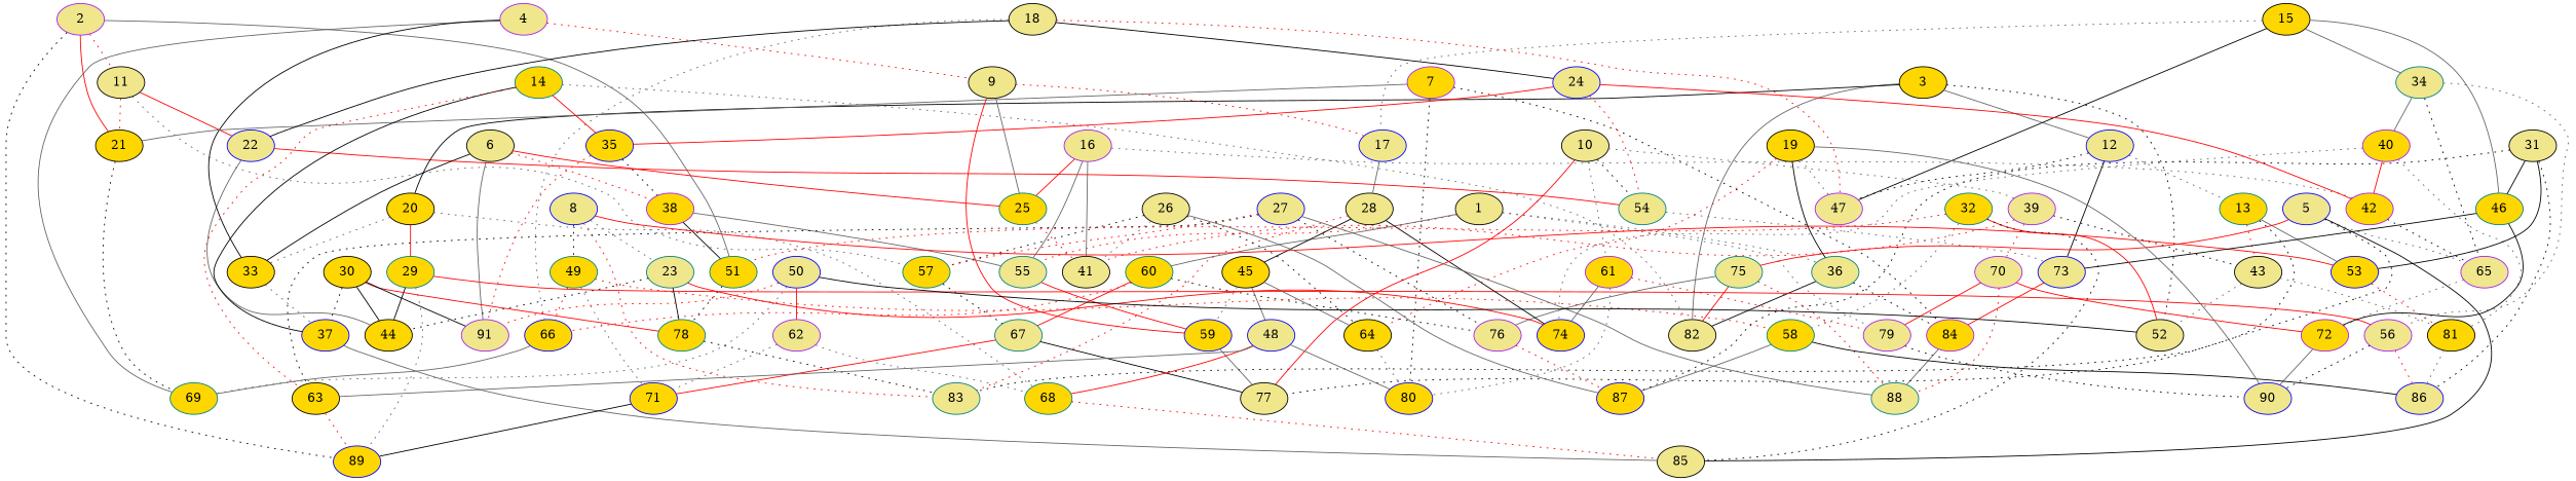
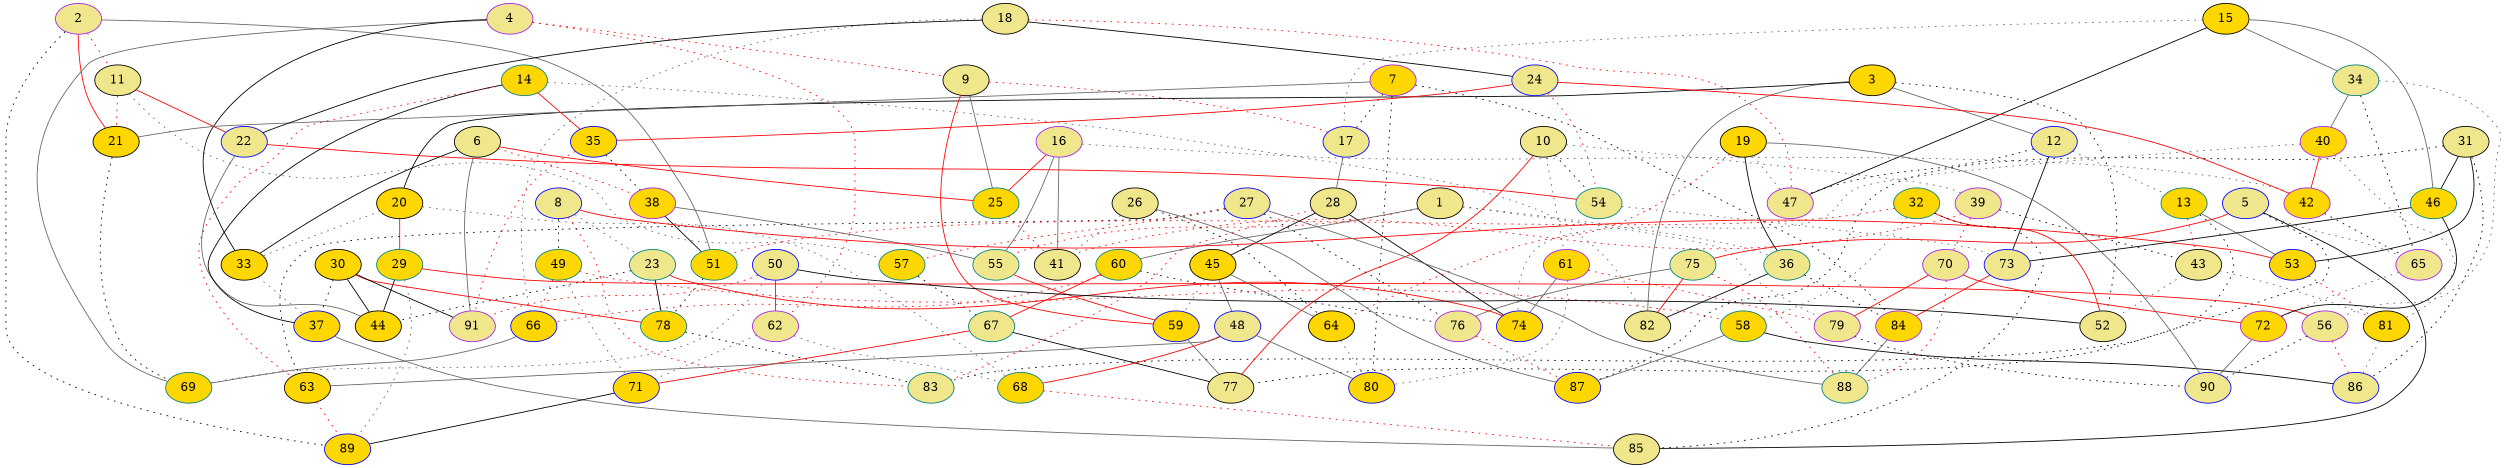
  graph {
    node [color=black fillcolor=khaki style=filled]
    edge [color=gray40 style=dotted]
    36 [color=teal]
    1
    55 [color=teal]
    60 [color=teal fillcolor=gold]
    79 [color=purple]
    82
    84 [color=purple fillcolor=gold]
    59 [color=blue fillcolor=gold]
    66 [color=blue fillcolor=gold]
    76 [color=purple]
    67 [color=teal]
    90 [color=blue]
    2 [color=purple]
    11
    21 [fillcolor=gold]
    51 [color=teal fillcolor=gold]
    89 [color=blue fillcolor=gold]
    22 [color=blue]
    57 [color=teal fillcolor=gold]
    69 [color=teal fillcolor=gold]
    78 [color=teal fillcolor=gold]
    3 [fillcolor=gold]
    12 [color=blue]
    20 [fillcolor=gold]
    52
    13 [color=teal fillcolor=gold]
    47 [color=purple]
    73 [color=blue]
    33 [fillcolor=gold]
    29 [color=teal fillcolor=gold]
    68 [color=teal fillcolor=gold]
    4 [color=purple]
    9
    62 [color=purple]
    25 [color=teal fillcolor=gold]
    17 [color=blue]
    37 [color=blue fillcolor=gold]
    71 [color=blue fillcolor=gold]
    5 [color=blue]
    65 [color=purple]
    75 [color=teal]
    83 [color=teal]
    85
    72 [color=purple fillcolor=gold]
    88 [color=teal]
    6
    38 [color=purple fillcolor=gold]
    91 [color=purple]
    41
    7 [color=purple fillcolor=gold]
    80 [color=blue fillcolor=gold]
    28
    8 [color=blue]
    23 [color=teal]
    49 [color=teal fillcolor=gold]
    53 [color=blue fillcolor=gold]
    44 [fillcolor=gold]
    74 [color=blue fillcolor=gold]
    58 [color=teal fillcolor=gold]
    81 [fillcolor=gold]
    77
    39 [color=purple]
    10
    54 [color=teal]
    61 [color=purple fillcolor=gold]
    43
    70 [color=purple]
    14 [color=teal fillcolor=gold]
    35 [color=blue fillcolor=gold]
    63 [fillcolor=gold]
    15 [fillcolor=gold]
    34 [color=teal]
    46 [color=teal fillcolor=gold]
    56 [color=purple]
    40 [color=purple fillcolor=gold]
    16 [color=purple]
    42 [color=purple fillcolor=gold]
    45 [fillcolor=gold]
    18
    24 [color=blue]
    19 [fillcolor=gold]
    64 [fillcolor=gold]
    26
    87 [color=blue fillcolor=gold]
    27 [color=blue]
    48 [color=blue]
    86 [color=blue]
    30 [fillcolor=gold]
    31
    32 [color=teal fillcolor=gold]
    50 [color=blue]
    36 -- 82 [color=black style=solid]
    36 -- 84 [color=black]
    1 -- 36
    1 -- 55 [color=red]
    1 -- 60 [style=solid]
    1 -- 79
    55 -- 59 [color=red style=solid]
    60 -- 66 [color=red]
    60 -- 76 [color=black]
    60 -- 67 [color=red style=solid]
    79 -- 90 [color=black]
    84 -- 88 [style=solid]
    59 -- 77 [style=solid]
    66 -- 69 [style=solid]
    76 -- 87 [color=red]
    67 -- 71 [color=red style=solid]
    67 -- 77 [color=black style=solid]
    2 -- 11 [color=red]
    2 -- 21 [color=red style=solid]
    2 -- 51 [style=solid]
    2 -- 89 [color=black]
    11 -- 21 [color=red]
    11 -- 22 [color=red style=solid]
    11 -- 57
    21 -- 69 [color=black]
    51 -- 78 [color=black]
    22 -- 44 [style=solid]
    22 -- 54 [color=red style=solid]
    57 -- 67 [color=black]
    78 -- 83 [color=black]
    3 -- 82 [style=solid]
    3 -- 12 [style=solid]
    3 -- 20 [color=black style=solid]
    3 -- 52 [color=black]
    12 -- 13
    12 -- 47 [color=black]
    12 -- 73 [color=black style=solid]
    20 -- 33
    20 -- 29 [color=red style=solid]
    20 -- 68
    13 -- 53 [style=solid]
    13 -- 77 [color=black]
    13 -- 43 [color=red]
    73 -- 84 [color=red style=solid]
    33 -- 37
    29 -- 89
    29 -- 44 [color=black style=solid]
    29 -- 56 [color=red style=solid]
    68 -- 85 [color=red]
    4 -- 69 [style=solid]
    4 -- 33 [color=black style=solid]
    4 -- 9 [color=red]
+   4 -- 62 [color=red]
    9 -- 59 [color=red style=solid]
    9 -- 25 [style=solid]
    9 -- 17 [color=red]
    62 -- 68
    62 -- 71
    25 -- 41 [color=red]
    17 -- 28 [style=solid]
    37 -- 85 [style=solid]
    71 -- 89 [color=black style=solid]
    5 -- 65
    5 -- 75 [color=red style=solid]
    5 -- 83 [color=black]
    5 -- 85 [color=black style=solid]
    65 -- 72
    75 -- 82 [color=red style=solid]
    75 -- 76 [style=solid]
    75 -- 88 [color=red]
    72 -- 90 [style=solid]
    6 -- 33 [color=black style=solid]
    6 -- 25 [color=red style=solid]
    6 -- 38 [color=red]
    6 -- 91 [style=solid]
    38 -- 55 [style=solid]
    38 -- 51 [color=black style=solid]
    7 -- 84 [color=black]
    7 -- 21 [style=solid]
+   7 -- 17 [color=black]
    7 -- 80 [color=black]
    28 -- 83 [color=red]
    28 -- 74 [color=black style=solid]
    28 -- 45 [color=black style=solid]
    8 -- 83 [color=red]
    8 -- 23
    8 -- 49 [color=black]
    8 -- 53 [color=red style=solid]
    23 -- 78 [color=black style=solid]
    23 -- 44 [color=black]
    23 -- 74 [color=red style=solid]
    49 -- 66 [color=red]
    49 -- 71
    49 -- 58 [color=red]
    53 -- 81 [color=red]
    58 -- 87 [style=solid]
    58 -- 86 [color=black style=solid]
    81 -- 86
    39 -- 41 [color=red]
    39 -- 43 [color=black]
    39 -- 70 [color=red]
    10 -- 77 [color=red style=solid]
    10 -- 39
    10 -- 54 [color=black]
    10 -- 61
    54 -- 73
    61 -- 79 [color=red]
    61 -- 80
    61 -- 74 [style=solid]
    43 -- 52
    43 -- 81
    70 -- 79 [color=red style=solid]
    70 -- 72 [color=red style=solid]
    70 -- 88 [color=red]
    14 -- 82
    14 -- 37 [color=black style=solid]
    14 -- 35 [color=red style=solid]
    14 -- 63 [color=red]
    35 -- 38 [color=black]
    35 -- 91 [color=red]
    63 -- 89 [color=red]
    15 -- 47 [color=black style=solid]
    15 -- 17
    15 -- 34 [style=solid]
    15 -- 46 [style=solid]
    34 -- 65 [color=black]
    34 -- 56
    34 -- 40 [style=solid]
    46 -- 73 [color=black style=solid]
    46 -- 72 [color=black style=solid]
    56 -- 90 [color=black]
    56 -- 86 [color=red]
    40 -- 74
    40 -- 81
    40 -- 42 [color=red style=solid]
    16 -- 55 [style=solid]
    16 -- 25 [color=red style=solid]
    16 -- 41 [style=solid]
    16 -- 42
    42 -- 65 [color=black]
    45 -- 59
    45 -- 64 [style=solid]
    45 -- 48 [style=solid]
    18 -- 66
    18 -- 22 [color=black style=solid]
    18 -- 47 [color=red]
    18 -- 24 [color=black style=solid]
    24 -- 54 [color=red]
    24 -- 35 [color=red style=solid]
    24 -- 42 [color=red style=solid]
    19 -- 36 [color=black style=solid]
    19 -- 90 [style=solid]
    19 -- 47
    19 -- 64 [color=red]
    64 -- 80
-   26 -- 57 [color=black]
    26 -- 41
    26 -- 64 [color=black]
    26 -- 87 [style=solid]
    27 -- 76 [color=black]
    27 -- 57 [color=red]
    27 -- 88 [style=solid]
    27 -- 63 [color=black]
    48 -- 68 [color=red style=solid]
    48 -- 80 [style=solid]
    48 -- 63 [style=solid]
    30 -- 78 [color=red style=solid]
    30 -- 37 [color=black]
    30 -- 91 [color=black style=solid]
    30 -- 44 [color=black style=solid]
    31 -- 53 [color=black style=solid]
    31 -- 46 [color=black style=solid]
    31 -- 87 [color=black]
    31 -- 86 [color=black]
    32 -- 51 [color=red]
    32 -- 52 [color=red style=solid]
    32 -- 85 [color=black]
    32 -- 58
    50 -- 69
    50 -- 52 [color=black style=solid]
    50 -- 62 [color=red style=solid]
    50 -- 91 [color=red]
  }
